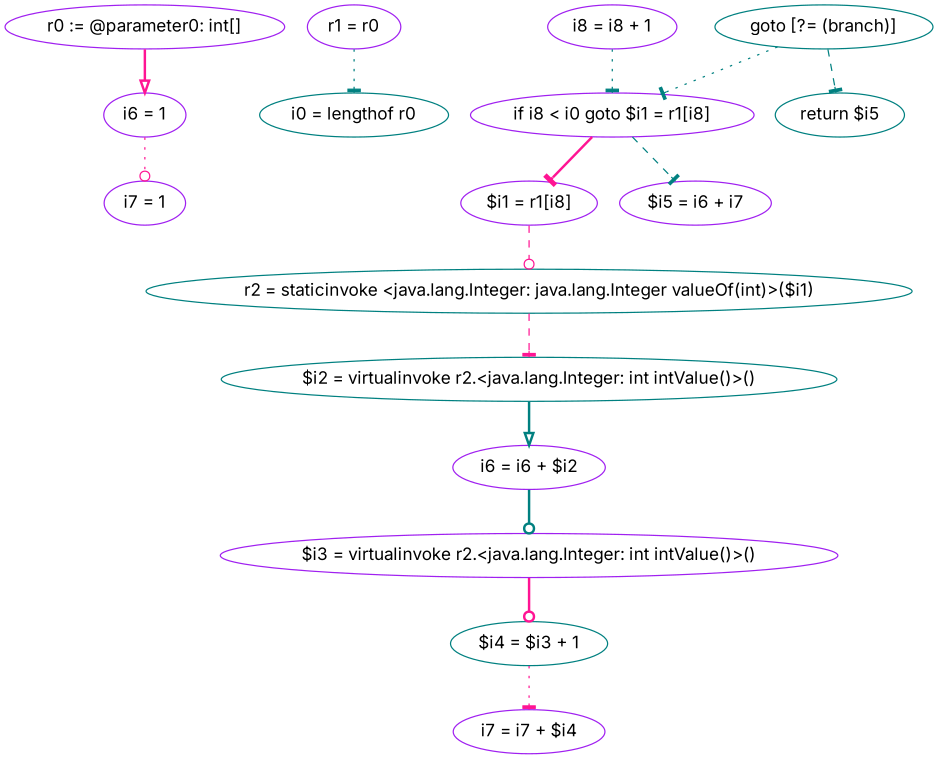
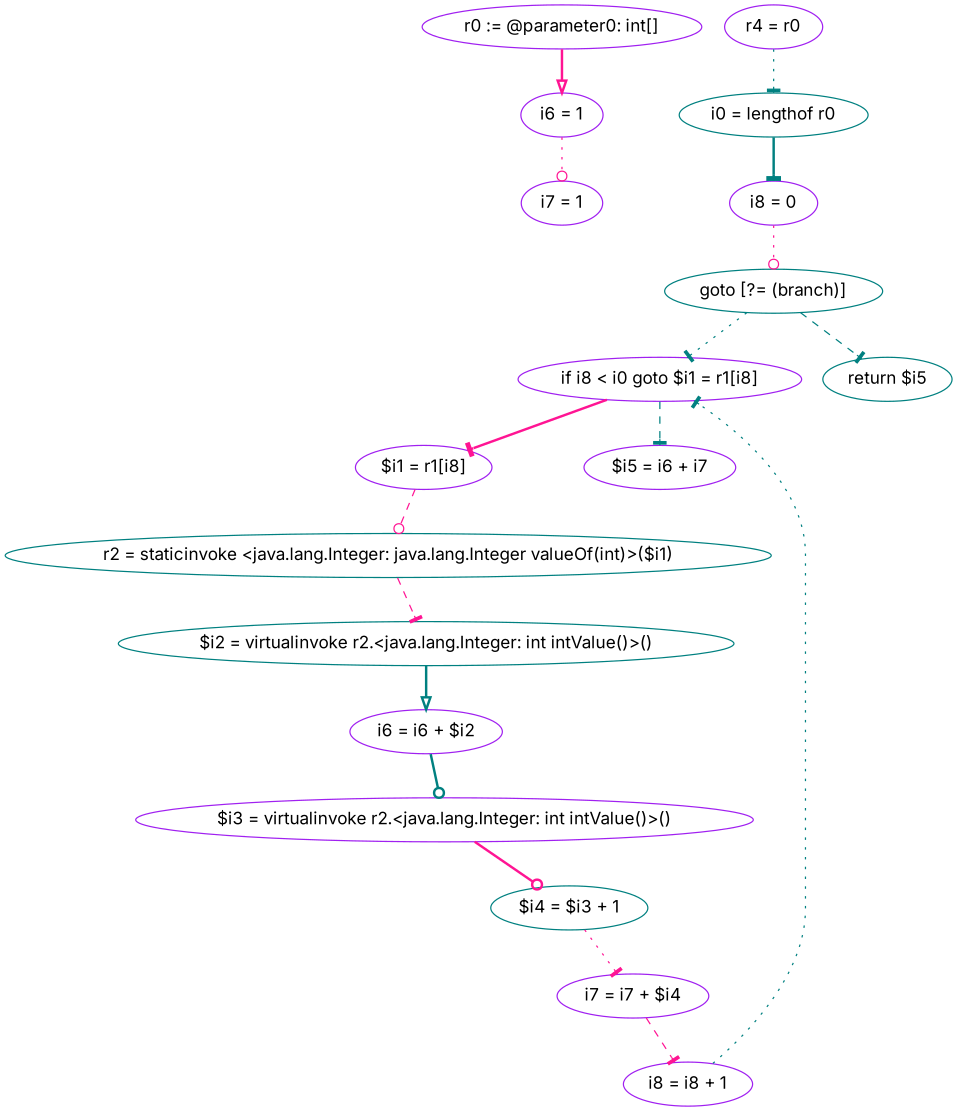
  digraph {
    fontname=Inter
    node [color=purple fontname=Inter]
    edge [arrowhead=tee color=deeppink fontname=Inter style=bold]
    "r0 := @parameter0: int[]"
    "i6 = 1"
    "i7 = 1"
    "i0 = lengthof r0" [color=teal]
-   "r1 = r0"
+   "r1 = r0" [label="r4 = r0"]
+   "i8 = 0"
    "goto [?= (branch)]" [color=teal]
    "if i8 < i0 goto $i1 = r1[i8]"
    "return $i5" [color=teal]
    "$i1 = r1[i8]"
    "$i5 = i6 + i7"
    "r2 = staticinvoke <java.lang.Integer: java.lang.Integer valueOf(int)>($i1)" [color=teal]
    "$i2 = virtualinvoke r2.<java.lang.Integer: int intValue()>()" [color=teal]
    "i6 = i6 + $i2"
    "$i3 = virtualinvoke r2.<java.lang.Integer: int intValue()>()"
    "$i4 = $i3 + 1" [color=teal]
    "i7 = i7 + $i4"
    "i8 = i8 + 1"
    "r0 := @parameter0: int[]" -> "i6 = 1" [arrowhead=onormal]
    "i6 = 1" -> "i7 = 1" [arrowhead=odot style=dotted]
+   "i0 = lengthof r0" -> "i8 = 0" [color=teal]
    "r1 = r0" -> "i0 = lengthof r0" [color=teal style=dotted]
+   "i8 = 0" -> "goto [?= (branch)]" [arrowhead=odot style=dotted]
    "goto [?= (branch)]" -> "if i8 < i0 goto $i1 = r1[i8]" [color=teal style=dotted]
    "goto [?= (branch)]" -> "return $i5" [color=teal style=dashed]
    "if i8 < i0 goto $i1 = r1[i8]" -> "$i1 = r1[i8]"
    "if i8 < i0 goto $i1 = r1[i8]" -> "$i5 = i6 + i7" [color=teal style=dashed]
    "$i1 = r1[i8]" -> "r2 = staticinvoke <java.lang.Integer: java.lang.Integer valueOf(int)>($i1)" [arrowhead=odot style=dashed]
    "r2 = staticinvoke <java.lang.Integer: java.lang.Integer valueOf(int)>($i1)" -> "$i2 = virtualinvoke r2.<java.lang.Integer: int intValue()>()" [style=dashed]
    "$i2 = virtualinvoke r2.<java.lang.Integer: int intValue()>()" -> "i6 = i6 + $i2" [arrowhead=onormal color=teal]
    "i6 = i6 + $i2" -> "$i3 = virtualinvoke r2.<java.lang.Integer: int intValue()>()" [arrowhead=odot color=teal]
    "$i3 = virtualinvoke r2.<java.lang.Integer: int intValue()>()" -> "$i4 = $i3 + 1" [arrowhead=odot]
    "$i4 = $i3 + 1" -> "i7 = i7 + $i4" [style=dotted]
+   "i7 = i7 + $i4" -> "i8 = i8 + 1" [style=dashed]
    "i8 = i8 + 1" -> "if i8 < i0 goto $i1 = r1[i8]" [color=teal style=dotted]
  }
